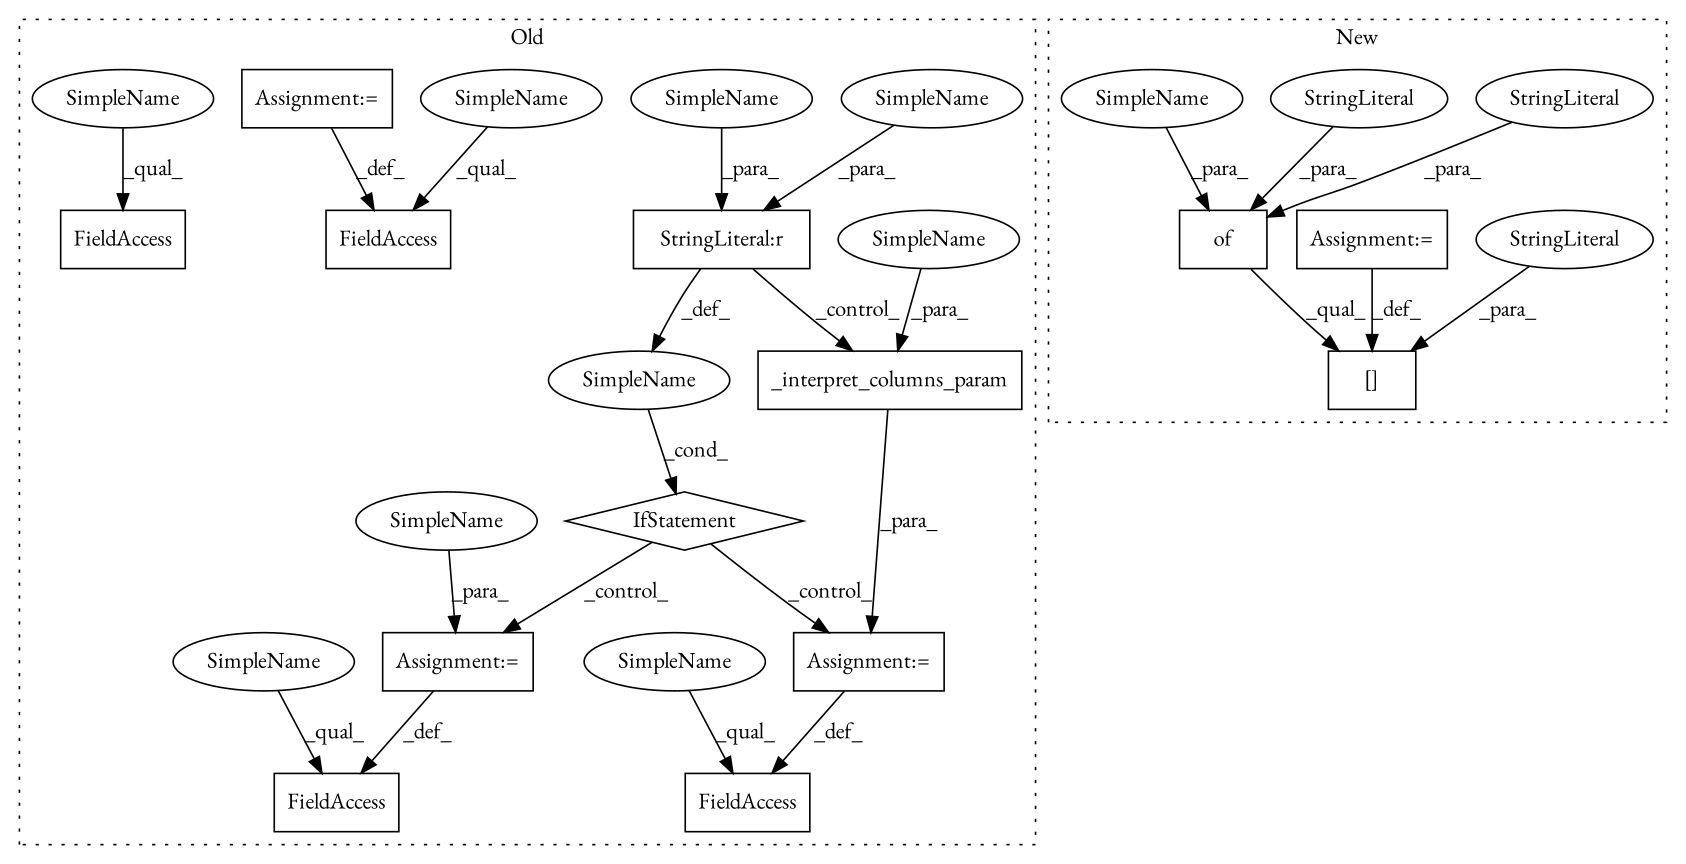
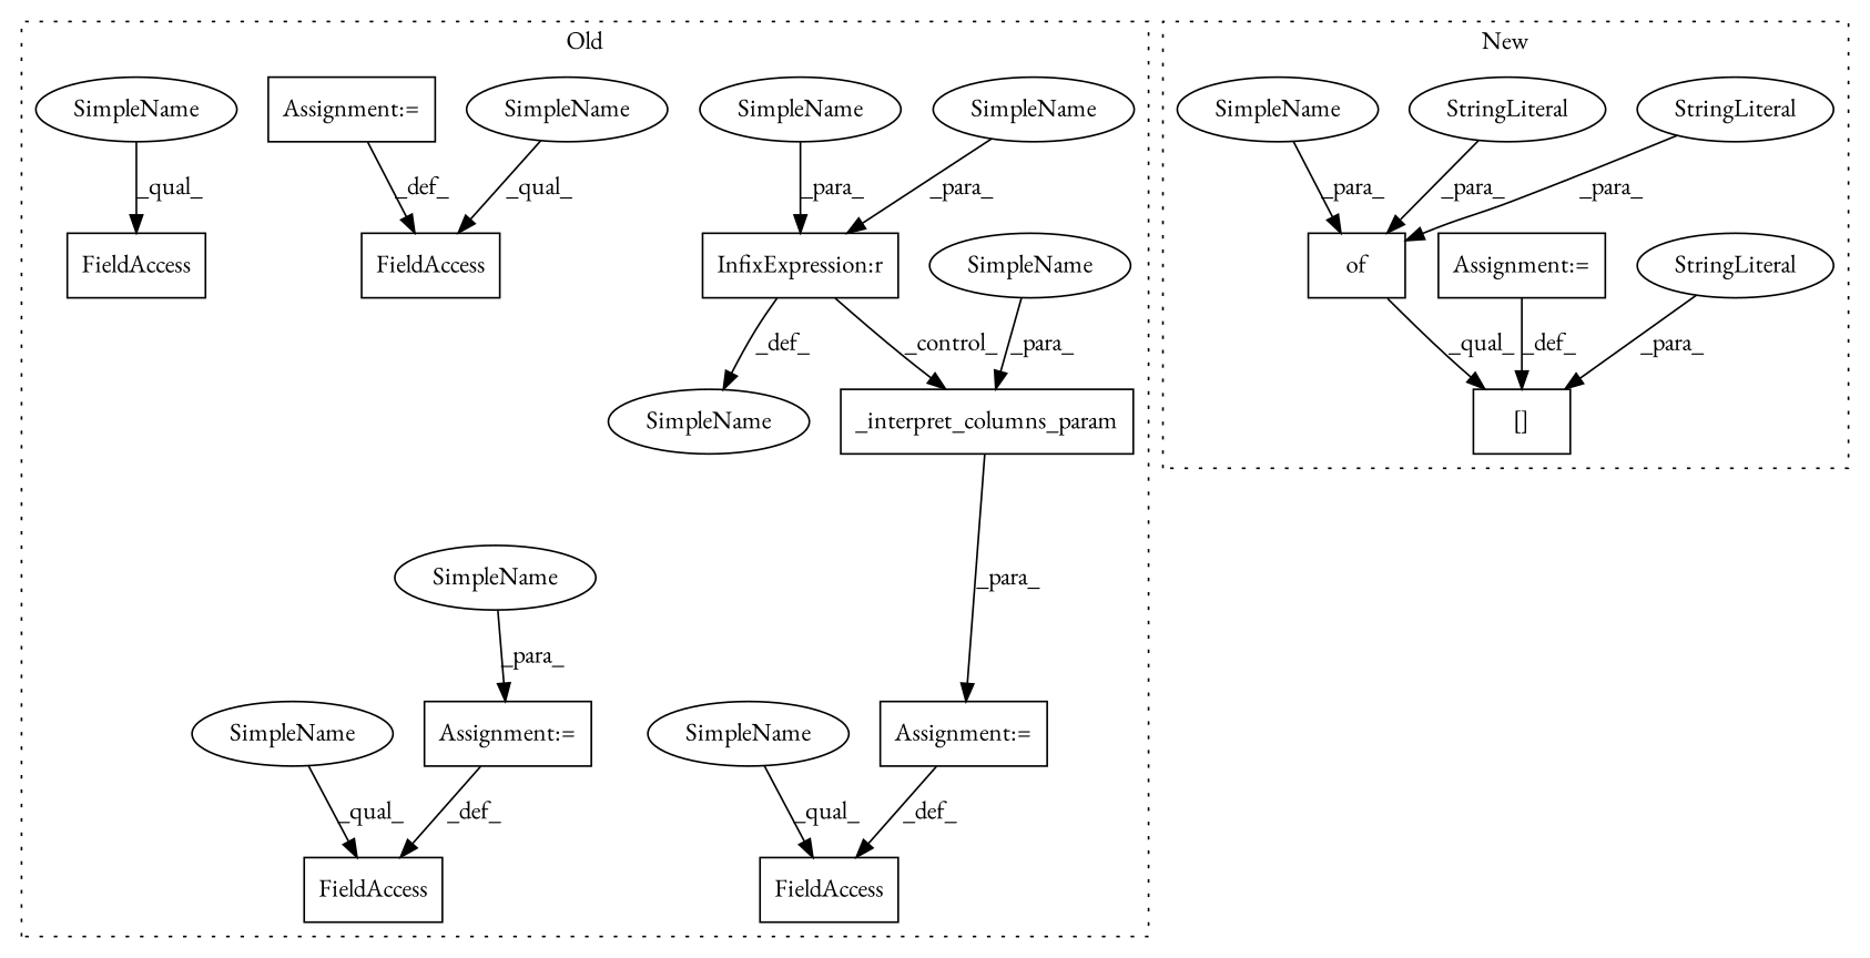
  digraph {
    fontname="EB Garamond"
    node [a=42 fontname="EB Garamond" l=4 s=16848 shape=ellipse]
    edge [fontname="EB Garamond"]
    n1 [a=32 l="25,1" label=_interpret_columns_param s="16862,16894" shape=box]
    n2 [a=22 l=13 label=FieldAccess shape=box]
-   n3 [a=25 l="4,2" label=IfStatement s="16779,16798" shape=diamond]
    n4 [label=SimpleName l="" s=""]
    n5 [a=22 l=13 label=FieldAccess s=16808 shape=box]
    n6 [a=22 l=13 label=FieldAccess s=16936 shape=box]
    n7 [a=7 l=1 label="Assignment:=" s=16949 shape=box]
    n8 [a=7 l=1 label="Assignment:=" s=16861 shape=box]
-   n9 [a=27 label="StringLiteral:r" s=16790 shape=box]
+   n9 [a=27 label="InfixExpression:r" s=16790 shape=box]
    n10 [a=7 l=1 label="Assignment:=" s=16821 shape=box]
    n11 [a=22 l=13 label=FieldAccess s=16991 shape=box]
    n12 [l=7 label=SimpleName s=16783]
    n13 [l=7 label=SimpleName s=16887]
    n14 [label=SimpleName s=16822]
    n15 [label=SimpleName s=16794]
    n16 [label=SimpleName]
    n17 [label=SimpleName s=16936]
    n18 [label=SimpleName s=16991]
    n19 [label=SimpleName s=16808]
    n20 [a=2 l="13,1" label="[]" s="16610,16637" shape=box]
    n21 [a=32 l="3,1" label=of s="16485,16570" shape=box]
    n22 [a=45 l=14 label=StringLiteral s=16623]
    n23 [a=7 l=1 label="Assignment:=" s=16638 shape=box]
    n24 [a=45 l=9 label=StringLiteral s=16488]
    n25 [a=45 l=18 label=StringLiteral s=16552]
    n26 [l=7 label=SimpleName s=16498]
    subgraph cluster_1 {
      label=Old
      style=dotted
      n1
      n2
-     n3
      n4
      n5
      n6
      n7
      n8
      n9
      n10
      n11
      n12
      n13
      n14
      n15
      n16
      n17
      n18
      n19
    }
    subgraph cluster_2 {
      label=New
      style=dotted
      n20
      n21
      n22
      n23
      n24
      n25
      n26
    }
    n1 -> n8 [label=_para_]
-   n3 -> n8 [label=_control_]
-   n3 -> n10 [label=_control_]
-   n4 -> n3 [label=_cond_]
    n7 -> n6 [label=_def_]
    n8 -> n2 [label=_def_]
    n9 -> n1 [label=_control_]
    n9 -> n4 [label=_def_]
    n10 -> n5 [label=_def_]
    n12 -> n9 [label=_para_]
    n13 -> n1 [label=_para_]
    n14 -> n10 [label=_para_]
    n15 -> n9 [label=_para_]
    n16 -> n2 [label=_qual_]
    n17 -> n6 [label=_qual_]
    n18 -> n11 [label=_qual_]
    n19 -> n5 [label=_qual_]
    n21 -> n20 [label=_qual_]
    n22 -> n20 [label=_para_]
    n23 -> n20 [label=_def_]
    n24 -> n21 [label=_para_]
    n25 -> n21 [label=_para_]
    n26 -> n21 [label=_para_]
  }
